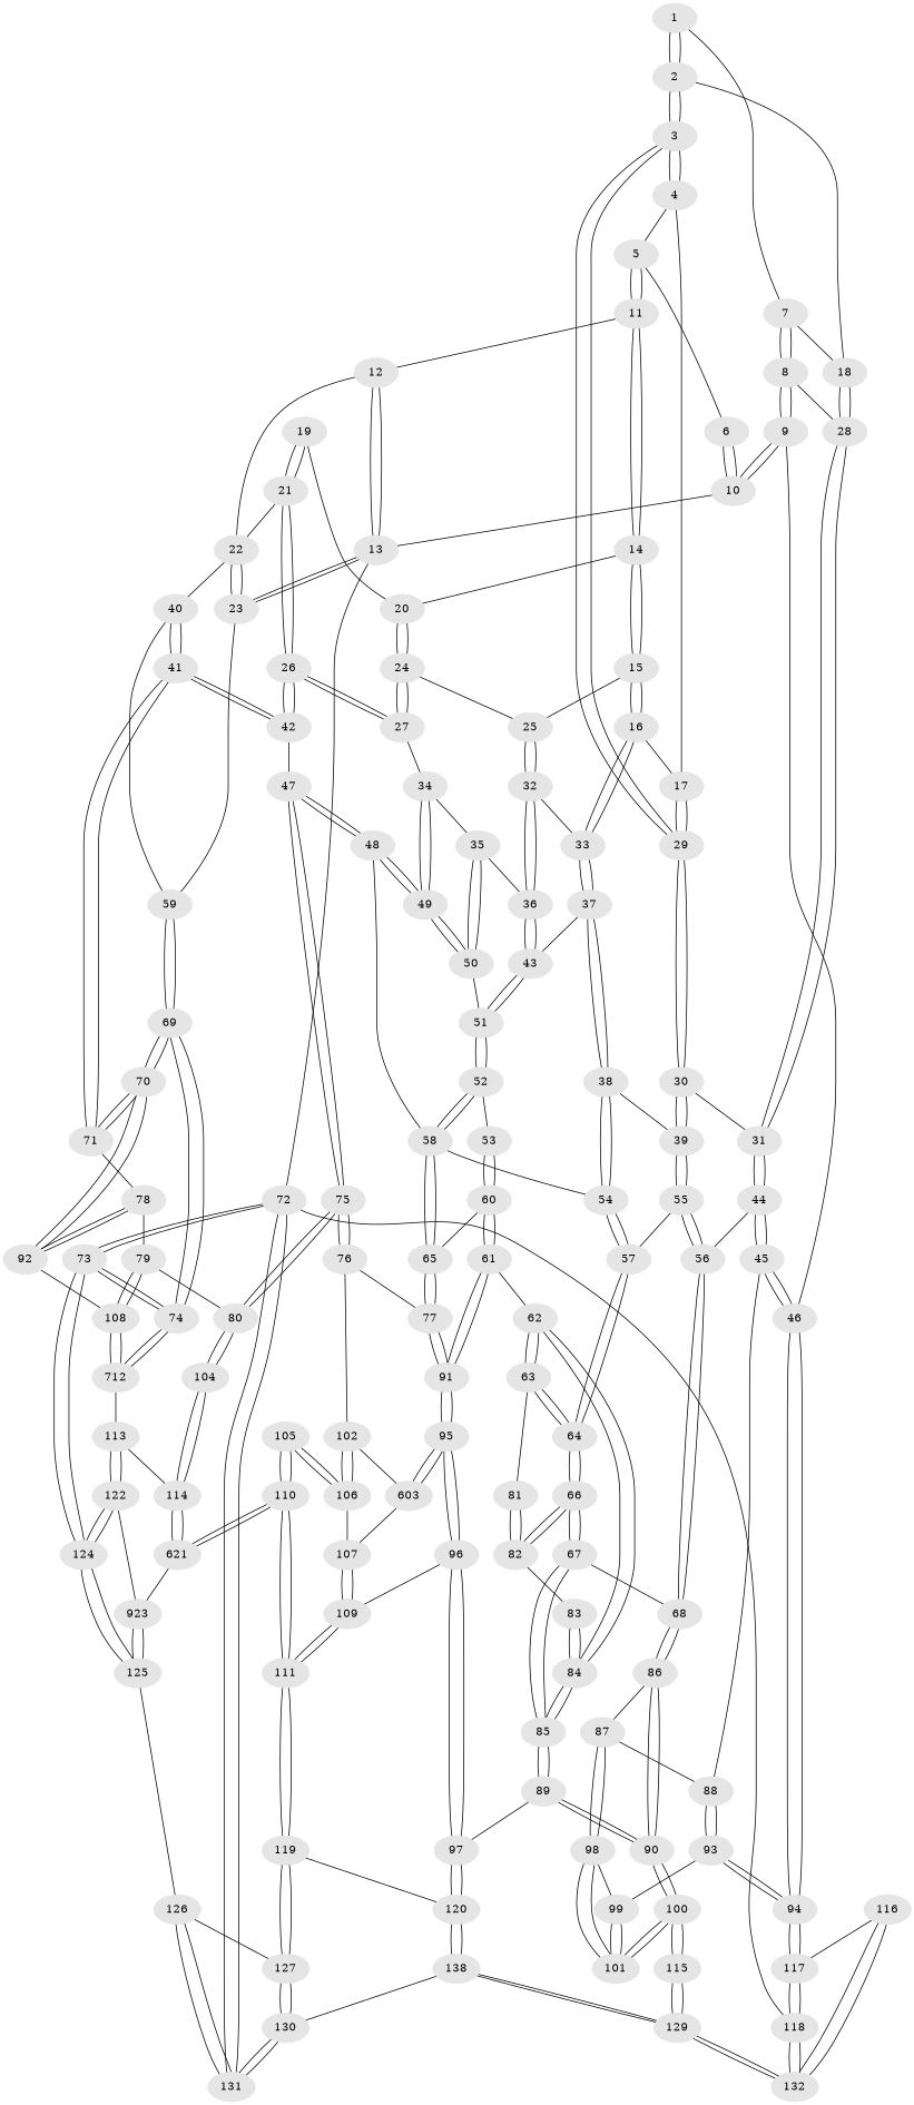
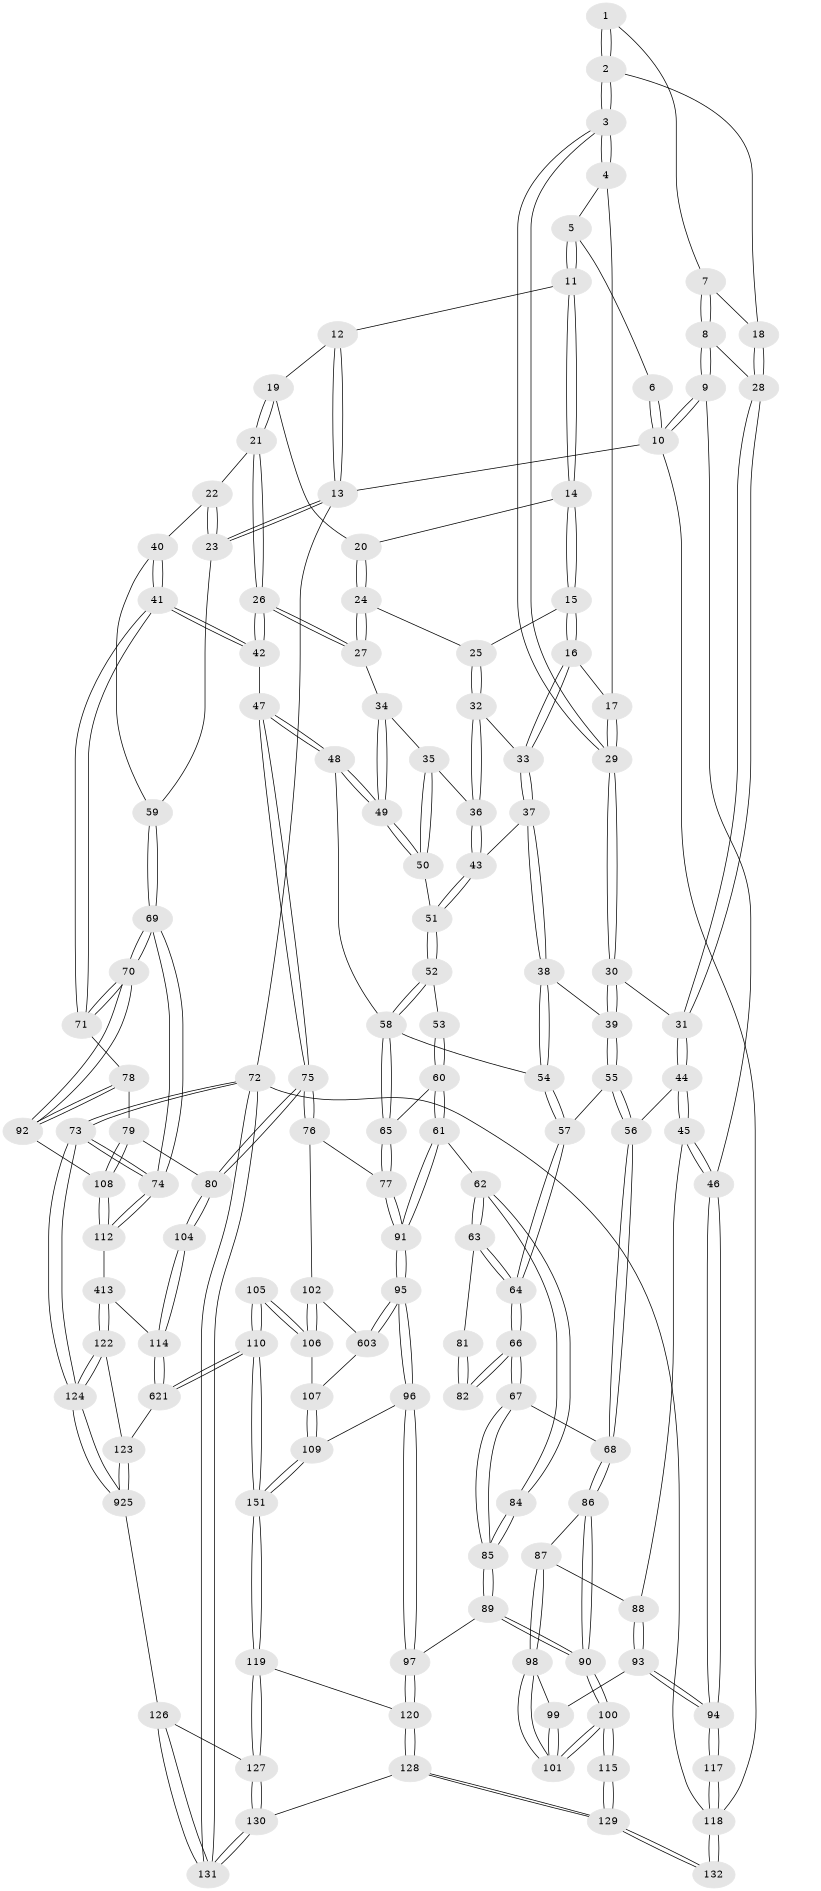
  graph {
    node [color=gray90 style=filled]
    1
    2
    7
    3
    18
    8
    4
    29
    28
    5
    17
    30
    6
    11
    10
    12
    14
    13
    118
    9
    46
    31
    94
    23
    72
    132
    19
    15
    20
    21
    59
    73
    131
    16
    25
    24
    33
    32
    37
    22
    26
    27
    40
    42
    41
    69
    34
    36
    47
    35
    49
    44
    39
    55
    45
    56
    43
    38
    50
    51
    54
    57
    71
    78
    48
    75
    52
    88
    68
    93
    117
    58
    76
    80
    65
    53
    60
    61
    64
    86
    66
    77
    70
    74
    62
    91
    63
    84
    95
    81
    85
    82
    67
-   83
    89
    87
    90
    92
-   112 [label=712]
+   112
    108
    79
    124
-   125
-   113
+   125 [label=925]
+   113 [label=413]
    102
    104
    n107 [label=603]
    106
    114
    97
    98
    100
    99
    101
    120
    115
    96
    109
    107
-   111
-   128 [label=138]
+   111 [label=151]
+   128
    129
    105
    110
    n125 [label=621]
    119
-   123 [label=923]
+   123
    127
    122
-   116
    130
    126
    1 -- 2
    1 -- 2
    1 -- 7
    2 -- 3
    2 -- 3
    2 -- 18
    7 -- 18
    7 -- 8
    7 -- 8
    3 -- 4
    3 -- 4
    3 -- 29
    3 -- 29
    18 -- 28
    18 -- 28
    8 -- 28
    8 -- 9
    8 -- 9
    4 -- 5
    4 -- 17
    29 -- 30
    29 -- 30
    28 -- 31
    28 -- 31
    5 -- 6
    5 -- 11
    5 -- 11
    17 -- 29
    17 -- 29
    30 -- 31
    30 -- 39
    30 -- 39
    6 -- 10
    6 -- 10
    11 -- 12
    11 -- 14
    11 -- 14
    10 -- 13
+   10 -- 118
    12 -- 13
    12 -- 13
-   12 -- 22
+   12 -- 19
    14 -- 15
    14 -- 15
    14 -- 20
    13 -- 23
    13 -- 23
    13 -- 72
    118 -- 132
    118 -- 132
    9 -- 10
    9 -- 10
    9 -- 46
    46 -- 94
    46 -- 94
    31 -- 44
    31 -- 44
    94 -- 117
    94 -- 117
    23 -- 59
    72 -- 118
    72 -- 73
    72 -- 73
    72 -- 131
    72 -- 131
    19 -- 20
    19 -- 21
    19 -- 21
    15 -- 16
    15 -- 16
    15 -- 25
    20 -- 24
    20 -- 24
    21 -- 22
    21 -- 26
    21 -- 26
    59 -- 69
    59 -- 69
    73 -- 74
    73 -- 74
    73 -- 124
    73 -- 124
    16 -- 17
    16 -- 33
    16 -- 33
    25 -- 32
    25 -- 32
    24 -- 25
    24 -- 27
    24 -- 27
    33 -- 37
    33 -- 37
    32 -- 33
    32 -- 36
    32 -- 36
    37 -- 43
    37 -- 38
    37 -- 38
    22 -- 23
    22 -- 23
    22 -- 40
    26 -- 27
    26 -- 27
    26 -- 42
    26 -- 42
    27 -- 34
    40 -- 59
    40 -- 41
    40 -- 41
    42 -- 47
    41 -- 42
    41 -- 42
    41 -- 71
    41 -- 71
    69 -- 70
    69 -- 70
    69 -- 74
    69 -- 74
    34 -- 35
    34 -- 49
    34 -- 49
    36 -- 43
    36 -- 43
    47 -- 48
    47 -- 48
    47 -- 75
    47 -- 75
    35 -- 36
    35 -- 50
    35 -- 50
    49 -- 50
    49 -- 50
    44 -- 45
    44 -- 45
    44 -- 56
    39 -- 55
    39 -- 55
    55 -- 56
    55 -- 56
    55 -- 57
    45 -- 46
    45 -- 46
    45 -- 88
    56 -- 68
    56 -- 68
    43 -- 51
    43 -- 51
    38 -- 39
    38 -- 54
    38 -- 54
    50 -- 51
    51 -- 52
    51 -- 52
    54 -- 57
    54 -- 57
    57 -- 64
    57 -- 64
    71 -- 78
    78 -- 92
    78 -- 92
    78 -- 79
    48 -- 49
    48 -- 49
    48 -- 58
    75 -- 76
    75 -- 76
    75 -- 80
    75 -- 80
    52 -- 58
    52 -- 58
    52 -- 53
    88 -- 93
    88 -- 93
    68 -- 86
    68 -- 86
    93 -- 94
    93 -- 94
    93 -- 99
    117 -- 118
    117 -- 118
    58 -- 54
    58 -- 65
    58 -- 65
    76 -- 77
    76 -- 102
    80 -- 104
    80 -- 104
    65 -- 77
    65 -- 77
    53 -- 60
    53 -- 60
    60 -- 65
    60 -- 61
    60 -- 61
    61 -- 62
    61 -- 91
    61 -- 91
    64 -- 66
    64 -- 66
    86 -- 87
    86 -- 90
    86 -- 90
    66 -- 82
    66 -- 82
    66 -- 67
    66 -- 67
    77 -- 91
    77 -- 91
    70 -- 71
    70 -- 71
    70 -- 92
    70 -- 92
    74 -- 112
    74 -- 112
    62 -- 63
    62 -- 63
    62 -- 84
    62 -- 84
    91 -- 95
    91 -- 95
    63 -- 64
    63 -- 64
    63 -- 81
    84 -- 85
    84 -- 85
    95 -- n107
    95 -- n107
    95 -- 96
    95 -- 96
    81 -- 82
    81 -- 82
    85 -- 89
    85 -- 89
-   82 -- 83
    67 -- 68
    67 -- 85
    67 -- 85
-   83 -- 84
-   83 -- 84
    89 -- 90
    89 -- 90
    89 -- 97
    87 -- 88
    87 -- 98
    87 -- 98
    90 -- 100
    90 -- 100
    92 -- 108
    112 -- 113
    108 -- 112
    108 -- 112
    79 -- 80
    79 -- 108
    79 -- 108
    124 -- 125
    124 -- 125
    125 -- 126
    113 -- 114
    113 -- 122
    113 -- 122
    102 -- n107
    102 -- 106
    102 -- 106
    104 -- 114
    104 -- 114
    n107 -- 107
    106 -- 107
    114 -- n125
    114 -- n125
    97 -- 120
    97 -- 120
    98 -- 99
    98 -- 101
    98 -- 101
    100 -- 101
    100 -- 101
    100 -- 115
    100 -- 115
    99 -- 101
    99 -- 101
    120 -- 128
    120 -- 128
    115 -- 129
    115 -- 129
    96 -- 97
    96 -- 97
    96 -- 109
    109 -- 111
    109 -- 111
    107 -- 109
    107 -- 109
    111 -- 119
    111 -- 119
    128 -- 129
    128 -- 129
    128 -- 130
    129 -- 132
    129 -- 132
    105 -- 106
    105 -- 106
    105 -- 110
    105 -- 110
    110 -- 111
    110 -- 111
    110 -- n125
    110 -- n125
    n125 -- 123
    119 -- 120
    119 -- 127
    119 -- 127
    123 -- 125
    123 -- 125
    127 -- 130
    127 -- 130
    122 -- 124
    122 -- 124
    122 -- 123
-   116 -- 132
-   116 -- 132
-   116 -- 117
    130 -- 131
    130 -- 131
    126 -- 131
    126 -- 131
    126 -- 127
  }
